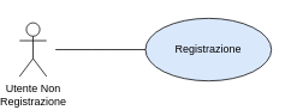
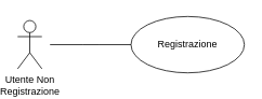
  <mxCell id="0" />
  <mxCell id="1" parent="0" />
  <mxCell id="2" value="Utente Non &lt;br&gt;Registrazione" style="shape=umlActor;verticalLabelPosition=bottom;verticalAlign=top;html=1;" parent="1" vertex="1"><mxGeometry x="20" y="25" width="30" height="60" as="geometry" /></mxCell>
  <mxCell id="3" value="" style="endArrow=none;endFill=0;endSize=12;html=1;" parent="1" edge="1"><mxGeometry width="160" relative="1" as="geometry"><mxPoint x="60" y="55" as="sourcePoint" /><mxPoint x="160" y="55" as="targetPoint" /><Array as="points"><mxPoint x="110" y="55" /></Array></mxGeometry></mxCell>
- <mxCell id="4" value="Registrazione" style="ellipse;whiteSpace=wrap;html=1;fillColor=#dae8fc;" vertex="1" parent="1"><mxGeometry x="160" y="20" width="140" height="70" as="geometry" /></mxCell>
+ <mxCell id="4" value="Registrazione" style="ellipse;whiteSpace=wrap;html=1;" vertex="1" parent="1"><mxGeometry x="160" y="20" width="140" height="70" as="geometry" /></mxCell>
